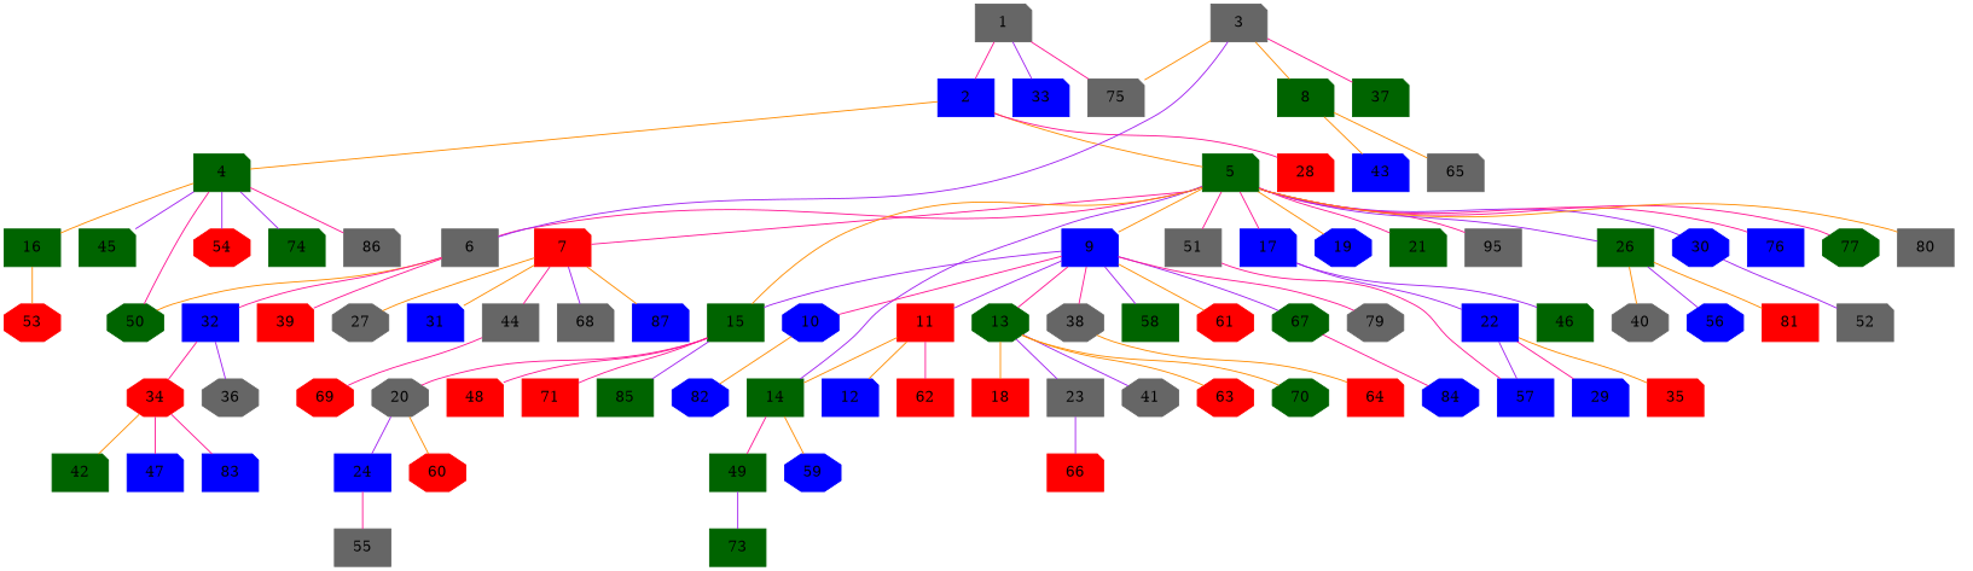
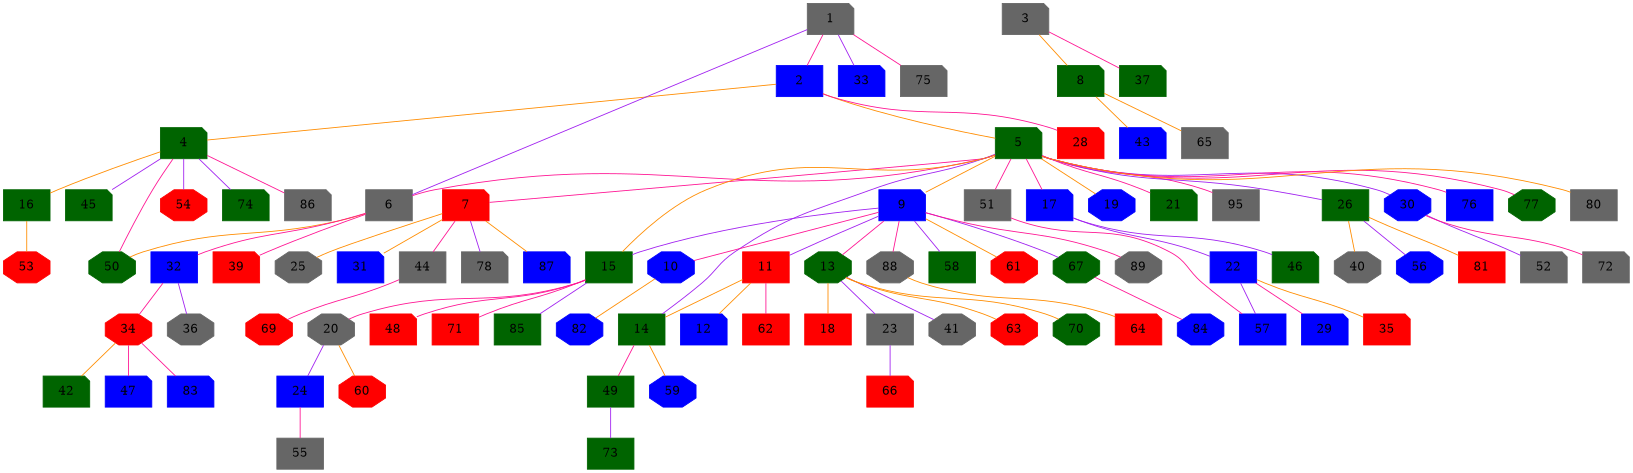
  graph {
    node [color=blue shape=note style=filled]
    edge [color=deeppink]
    2 [shape=box]
    1 [color=gray40]
    33
    75 [color=gray40]
    4 [color=darkgreen]
    5 [color=darkgreen]
    28 [color=red]
    6 [color=gray40 shape=box]
    3 [color=gray40]
    8 [color=darkgreen]
    37 [color=darkgreen]
    16 [color=darkgreen shape=box]
    45 [color=darkgreen]
    50 [color=darkgreen shape=octagon]
    54 [color=red shape=octagon]
    74 [color=darkgreen]
    86 [color=gray40]
    7 [color=red]
    9
    14 [color=darkgreen shape=box]
    15 [color=darkgreen shape=box]
    17
    19 [shape=octagon]
    21 [color=darkgreen]
    n25 [color=gray40 label=95 shape=box]
    26 [color=darkgreen shape=box]
    30 [shape=octagon]
    51 [color=gray40 shape=box]
    76 [shape=box]
    77 [color=darkgreen shape=octagon]
    80 [color=gray40 shape=box]
    32 [shape=box]
    39 [color=red]
    43
    65 [color=gray40]
    53 [color=red shape=octagon]
-   27 [color=gray40 shape=octagon]
+   27 [color=gray40 shape=octagon label=25]
    31
    44 [color=gray40 shape=box]
-   78 [color=gray40 label=68]
+   78 [color=gray40]
    87
    10 [shape=octagon]
    11 [color=red shape=box]
    13 [color=darkgreen shape=octagon]
-   38 [color=gray40 shape=octagon]
+   38 [color=gray40 shape=octagon label=88]
    58 [color=darkgreen shape=box]
    61 [color=red shape=octagon]
    67 [color=darkgreen shape=octagon]
-   79 [color=gray40 shape=octagon]
+   79 [color=gray40 shape=octagon label=89]
    49 [color=darkgreen shape=box]
    59 [shape=octagon]
    20 [color=gray40 shape=octagon]
    48 [color=red]
    71 [color=red shape=box]
    85 [color=darkgreen shape=box]
    22 [shape=box]
    46 [color=darkgreen]
    40 [color=gray40 shape=octagon]
    56 [shape=octagon]
    81 [color=red shape=box]
    52 [color=gray40]
+   72 [color=gray40]
    57 [shape=box]
    34 [color=red shape=octagon]
    36 [color=gray40 shape=octagon]
    69 [color=red shape=octagon]
    82 [shape=octagon]
    12
    62 [color=red shape=box]
    18 [color=red shape=box]
    23 [color=gray40 shape=box]
    41 [color=gray40 shape=octagon]
    63 [color=red shape=octagon]
    70 [color=darkgreen shape=octagon]
    64 [color=red]
    84 [shape=octagon]
    66 [color=red]
    73 [color=darkgreen shape=box]
    24 [shape=box]
    60 [color=red shape=octagon]
    29
    35 [color=red]
    55 [color=gray40 shape=box]
    42 [color=darkgreen]
    47
    83
    2 -- 4 [color=darkorange]
    2 -- 5 [color=darkorange]
    2 -- 28
    1 -- 2
    1 -- 33 [color=purple]
    1 -- 75
    4 -- 16 [color=darkorange]
    4 -- 45 [color=purple]
    4 -- 50
    4 -- 54 [color=purple]
    4 -- 74 [color=purple]
    4 -- 86
    5 -- 6
    5 -- 7
    5 -- 9 [color=darkorange]
    5 -- 14 [color=purple]
    5 -- 15 [color=darkorange]
    5 -- 17
    5 -- 19 [color=darkorange]
    5 -- 21
    5 -- n25
    5 -- 26 [color=purple]
    5 -- 30 [color=purple]
    5 -- 51
    5 -- 76
    5 -- 77
    5 -- 80 [color=darkorange]
    6 -- 50 [color=darkorange]
    6 -- 32
    6 -- 39
-   3 -- 75 [color=darkorange]
-   3 -- 6 [color=purple]
+   1 -- 6 [color=purple]
    3 -- 8 [color=darkorange]
    3 -- 37
    8 -- 43 [color=darkorange]
    8 -- 65 [color=darkorange]
    16 -- 53 [color=darkorange]
    7 -- 27 [color=darkorange]
    7 -- 31 [color=darkorange]
    7 -- 44
    7 -- 78 [color=purple]
    7 -- 87 [color=darkorange]
    9 -- 15 [color=purple]
    9 -- 10
    9 -- 11 [color=purple]
    9 -- 13
    9 -- 38
    9 -- 58 [color=purple]
    9 -- 61 [color=darkorange]
    9 -- 67 [color=purple]
    9 -- 79
    14 -- 49
    14 -- 59 [color=darkorange]
    15 -- 20
    15 -- 48
    15 -- 71
    15 -- 85 [color=purple]
    17 -- 22 [color=purple]
    17 -- 46 [color=purple]
    26 -- 40 [color=darkorange]
    26 -- 56 [color=purple]
    26 -- 81 [color=darkorange]
    30 -- 52 [color=purple]
+   30 -- 72
    51 -- 57
    32 -- 34
    32 -- 36 [color=purple]
    44 -- 69
    10 -- 82 [color=darkorange]
    11 -- 14 [color=darkorange]
    11 -- 12 [color=darkorange]
    11 -- 62
    13 -- 18 [color=darkorange]
    13 -- 23 [color=purple]
    13 -- 41 [color=purple]
    13 -- 63 [color=darkorange]
    13 -- 70 [color=darkorange]
    38 -- 64 [color=darkorange]
    67 -- 84
    49 -- 73 [color=purple]
    20 -- 24 [color=purple]
    20 -- 60 [color=darkorange]
    22 -- 57 [color=purple]
    22 -- 29
    22 -- 35 [color=darkorange]
    34 -- 42 [color=darkorange]
    34 -- 47
    34 -- 83
    23 -- 66 [color=purple]
    24 -- 55
  }
